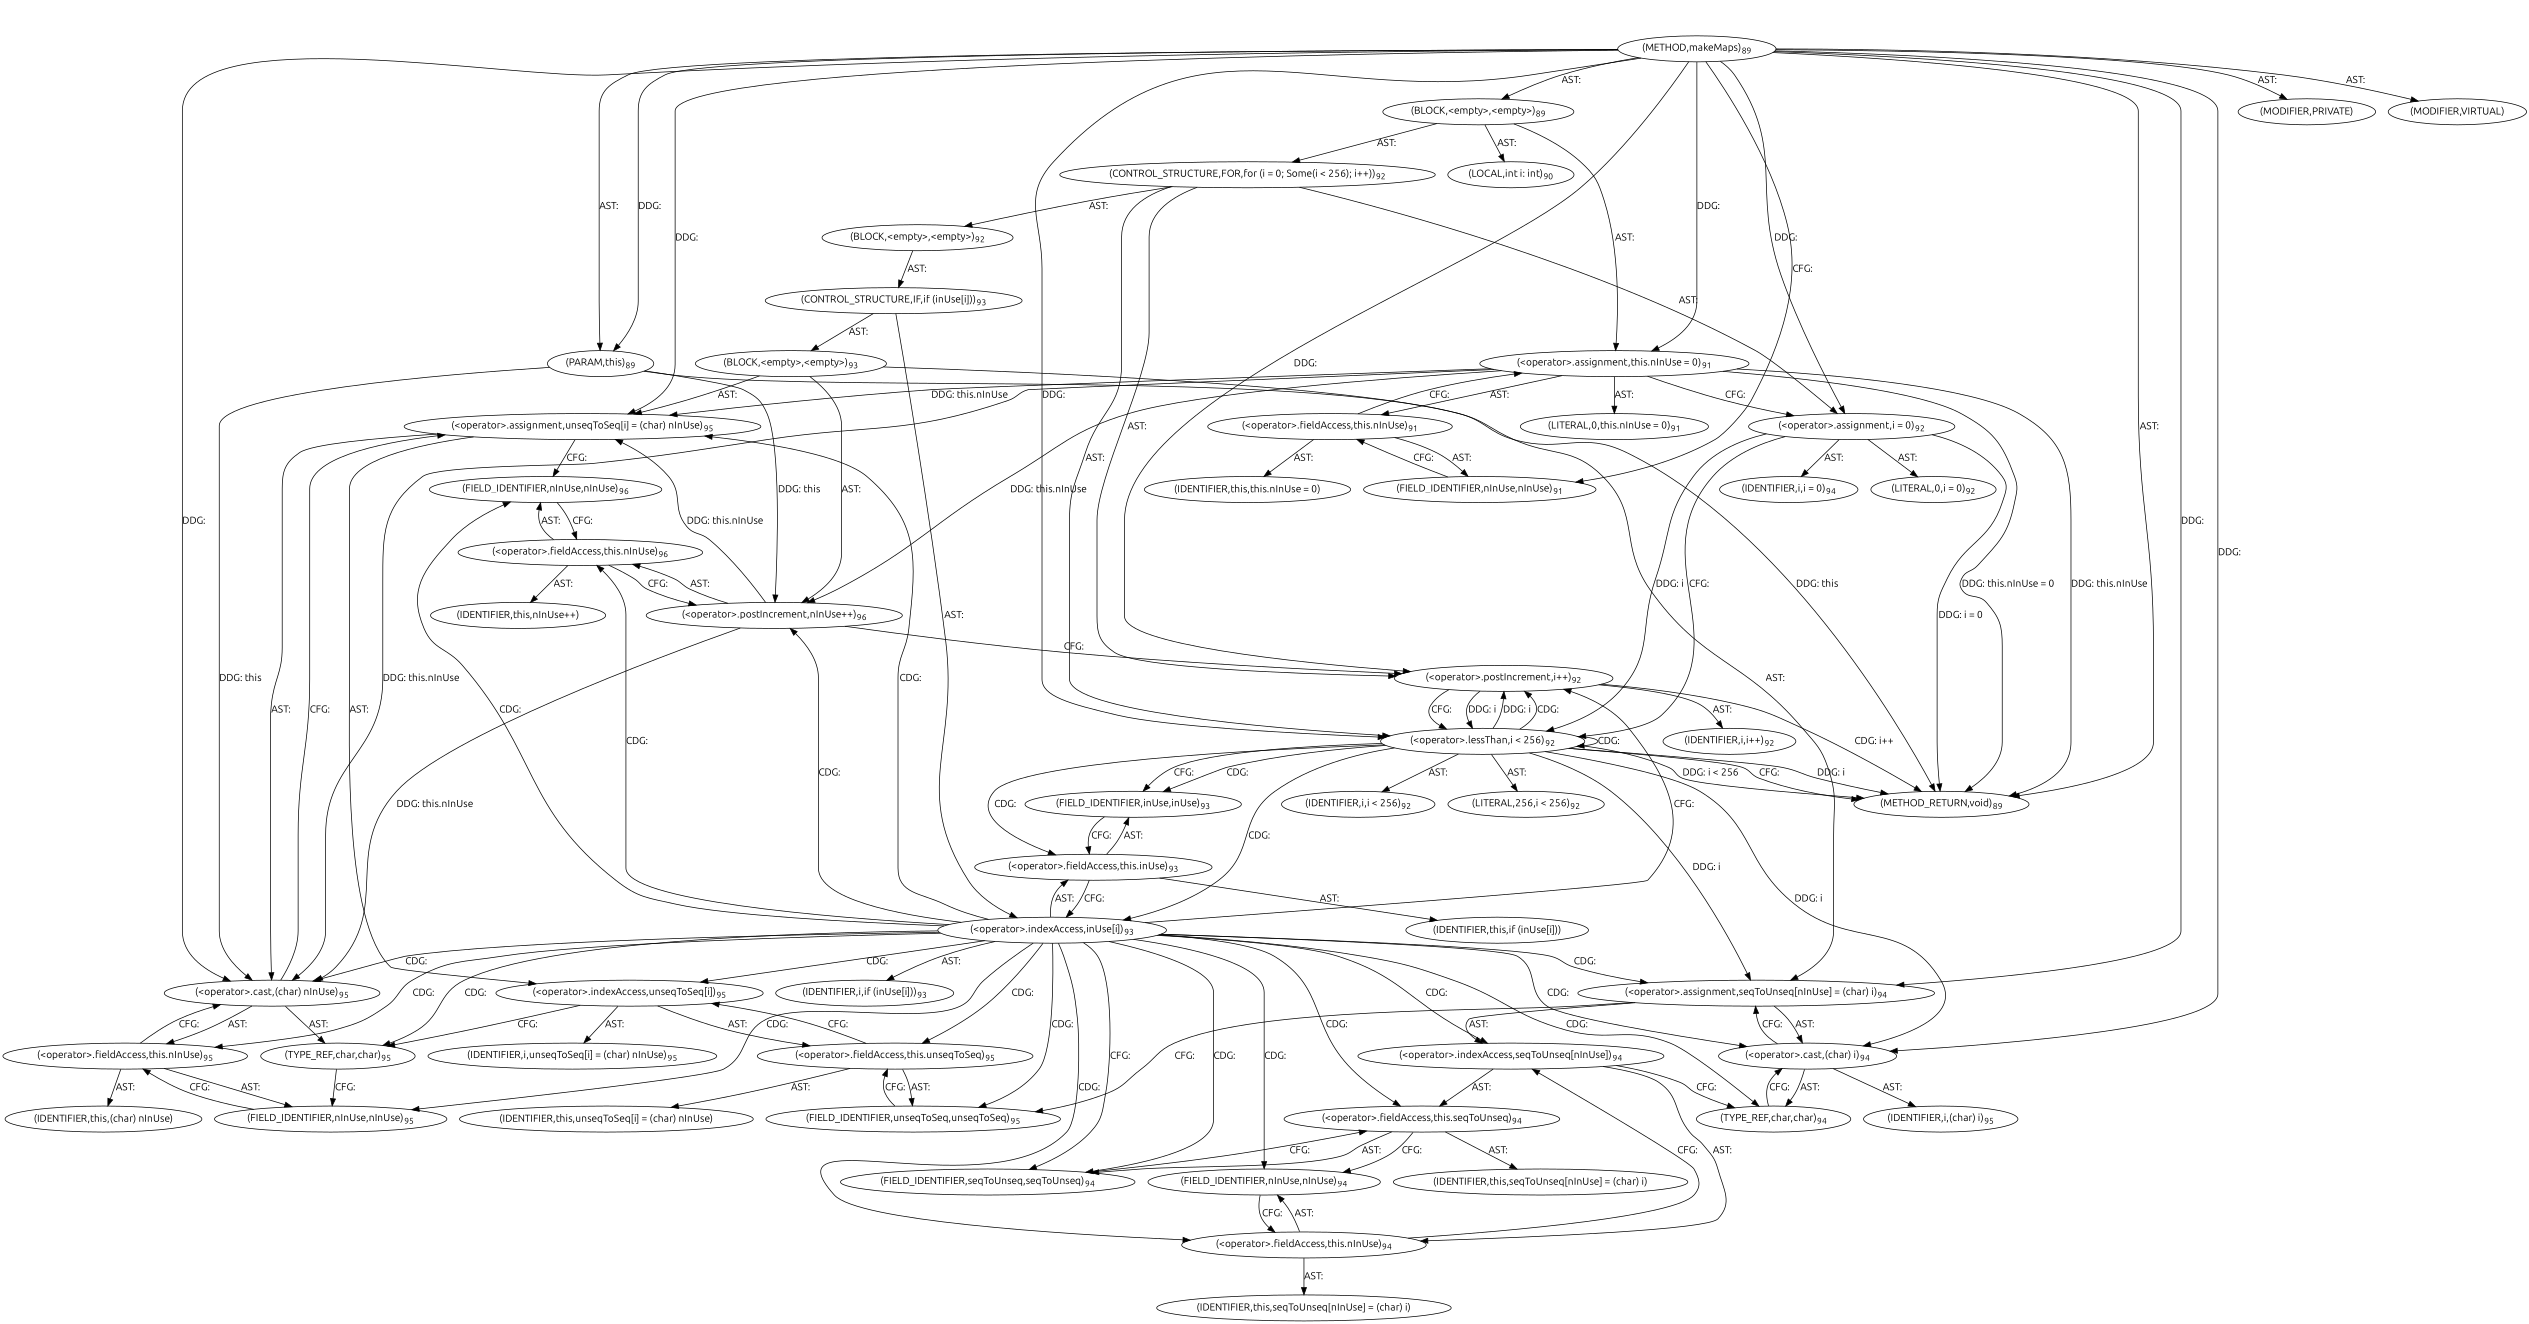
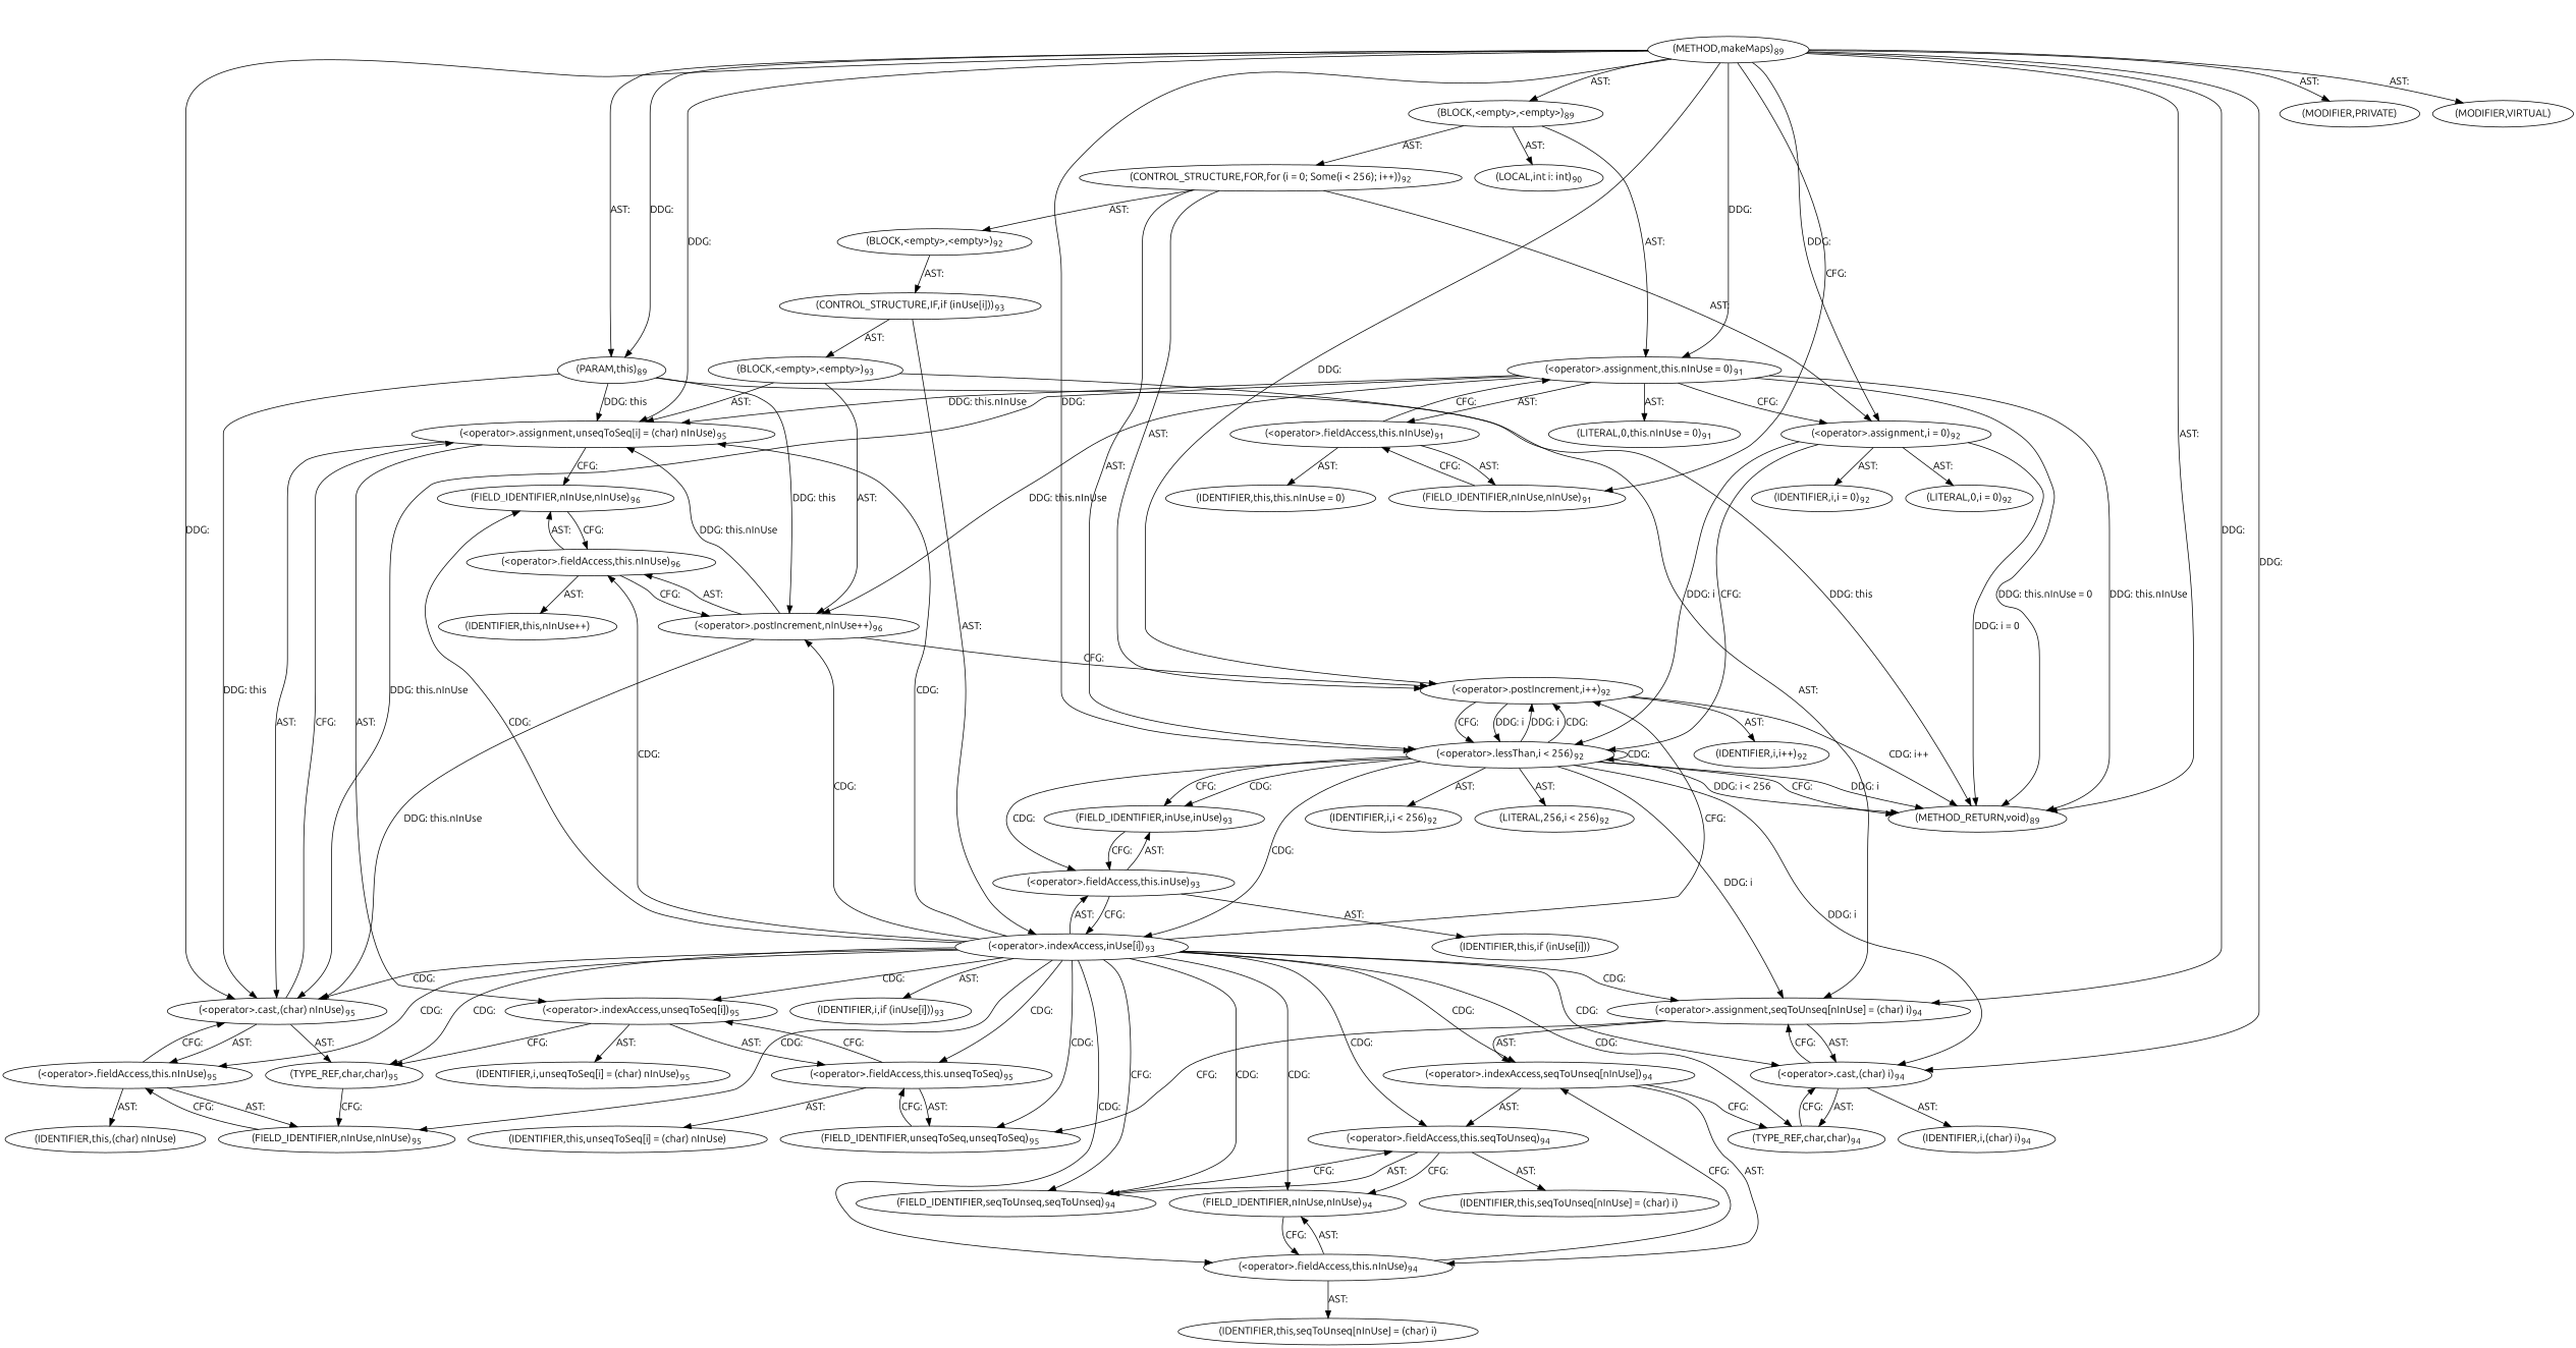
  digraph {
    fontname=Ubuntu
    node [fontname=Ubuntu]
    edge [fontname=Ubuntu]
    n1 [label=<(METHOD,makeMaps)<SUB>89</SUB>>]
    n2 [label=<(PARAM,this)<SUB>89</SUB>>]
    n3 [label=<(BLOCK,&lt;empty&gt;,&lt;empty&gt;)<SUB>89</SUB>>]
    n4 [label=<(&lt;operator&gt;.assignment,this.nInUse = 0)<SUB>91</SUB>>]
    n5 [label=<(FIELD_IDENTIFIER,nInUse,nInUse)<SUB>91</SUB>>]
    n6 [label=<(&lt;operator&gt;.assignment,i = 0)<SUB>92</SUB>>]
    n7 [label=<(&lt;operator&gt;.lessThan,i &lt; 256)<SUB>92</SUB>>]
    n8 [label=<(&lt;operator&gt;.postIncrement,i++)<SUB>92</SUB>>]
    n9 [label=<(&lt;operator&gt;.assignment,seqToUnseq[nInUse] = (char) i)<SUB>94</SUB>>]
    n10 [label=<(&lt;operator&gt;.cast,(char) i)<SUB>94</SUB>>]
    n11 [label=<(&lt;operator&gt;.assignment,unseqToSeq[i] = (char) nInUse)<SUB>95</SUB>>]
    n12 [label=<(&lt;operator&gt;.cast,(char) nInUse)<SUB>95</SUB>>]
    n13 [label=<(MODIFIER,PRIVATE)>]
    n14 [label=<(MODIFIER,VIRTUAL)>]
    n15 [label=<(METHOD_RETURN,void)<SUB>89</SUB>>]
    n16 [label=<(&lt;operator&gt;.postIncrement,nInUse++)<SUB>96</SUB>>]
    n17 [label=<(LOCAL,int i: int)<SUB>90</SUB>>]
    n18 [label=<(CONTROL_STRUCTURE,FOR,for (i = 0; Some(i &lt; 256); i++))<SUB>92</SUB>>]
    n19 [label=<(&lt;operator&gt;.fieldAccess,this.nInUse)<SUB>91</SUB>>]
    n20 [label=<(LITERAL,0,this.nInUse = 0)<SUB>91</SUB>>]
-   n21 [label=<(IDENTIFIER,i,i = 0)<SUB>94</SUB>>]
+   n21 [label=<(IDENTIFIER,i,i = 0)<SUB>92</SUB>>]
    n22 [label=<(LITERAL,0,i = 0)<SUB>92</SUB>>]
    n23 [label=<(IDENTIFIER,i,i &lt; 256)<SUB>92</SUB>>]
    n24 [label=<(LITERAL,256,i &lt; 256)<SUB>92</SUB>>]
    n25 [label=<(&lt;operator&gt;.indexAccess,inUse[i])<SUB>93</SUB>>]
    n26 [label=<(&lt;operator&gt;.fieldAccess,this.inUse)<SUB>93</SUB>>]
    n27 [label=<(FIELD_IDENTIFIER,inUse,inUse)<SUB>93</SUB>>]
    n28 [label=<(IDENTIFIER,i,i++)<SUB>92</SUB>>]
    n29 [label=<(&lt;operator&gt;.indexAccess,seqToUnseq[nInUse])<SUB>94</SUB>>]
    n30 [label=<(FIELD_IDENTIFIER,unseqToSeq,unseqToSeq)<SUB>95</SUB>>]
    n31 [label=<(TYPE_REF,char,char)<SUB>94</SUB>>]
-   n32 [label=<(IDENTIFIER,i,(char) i)<SUB>95</SUB>>]
+   n32 [label=<(IDENTIFIER,i,(char) i)<SUB>94</SUB>>]
    n33 [label=<(&lt;operator&gt;.indexAccess,unseqToSeq[i])<SUB>95</SUB>>]
    n34 [label=<(FIELD_IDENTIFIER,nInUse,nInUse)<SUB>96</SUB>>]
    n35 [label=<(TYPE_REF,char,char)<SUB>95</SUB>>]
    n36 [label=<(&lt;operator&gt;.fieldAccess,this.nInUse)<SUB>95</SUB>>]
    n37 [label=<(&lt;operator&gt;.fieldAccess,this.nInUse)<SUB>96</SUB>>]
    n38 [label=<(BLOCK,&lt;empty&gt;,&lt;empty&gt;)<SUB>92</SUB>>]
    n39 [label=<(IDENTIFIER,this,this.nInUse = 0)>]
    n40 [label=<(CONTROL_STRUCTURE,IF,if (inUse[i]))<SUB>93</SUB>>]
    n41 [label=<(IDENTIFIER,i,if (inUse[i]))<SUB>93</SUB>>]
    n42 [label=<(&lt;operator&gt;.fieldAccess,this.seqToUnseq)<SUB>94</SUB>>]
    n43 [label=<(FIELD_IDENTIFIER,seqToUnseq,seqToUnseq)<SUB>94</SUB>>]
    n44 [label=<(&lt;operator&gt;.fieldAccess,this.nInUse)<SUB>94</SUB>>]
    n45 [label=<(FIELD_IDENTIFIER,nInUse,nInUse)<SUB>94</SUB>>]
    n46 [label=<(&lt;operator&gt;.fieldAccess,this.unseqToSeq)<SUB>95</SUB>>]
    n47 [label=<(FIELD_IDENTIFIER,nInUse,nInUse)<SUB>95</SUB>>]
    n48 [label=<(IDENTIFIER,this,if (inUse[i]))>]
    n49 [label=<(BLOCK,&lt;empty&gt;,&lt;empty&gt;)<SUB>93</SUB>>]
    n50 [label=<(IDENTIFIER,this,seqToUnseq[nInUse] = (char) i)>]
    n51 [label=<(IDENTIFIER,this,seqToUnseq[nInUse] = (char) i)>]
    n52 [label=<(IDENTIFIER,i,unseqToSeq[i] = (char) nInUse)<SUB>95</SUB>>]
    n53 [label=<(IDENTIFIER,this,unseqToSeq[i] = (char) nInUse)>]
    n54 [label=<(IDENTIFIER,this,(char) nInUse)>]
    n55 [label=<(IDENTIFIER,this,nInUse++)>]
    n1 -> n2 [label="AST: "]
    n1 -> n2 [label="DDG: "]
    n1 -> n3 [label="AST: "]
    n1 -> n4 [label="DDG: "]
    n1 -> n5 [label="CFG: "]
    n1 -> n6 [label="DDG: "]
    n1 -> n7 [label="DDG: "]
    n1 -> n8 [label="DDG: "]
    n1 -> n9 [label="DDG: "]
    n1 -> n10 [label="DDG: "]
    n1 -> n11 [label="DDG: "]
    n1 -> n12 [label="DDG: "]
    n1 -> n13 [label="AST: "]
    n1 -> n14 [label="AST: "]
    n1 -> n15 [label="AST: "]
+   n2 -> n11 [label="DDG: this"]
    n2 -> n12 [label="DDG: this"]
    n2 -> n15 [label="DDG: this"]
    n2 -> n16 [label="DDG: this"]
    n3 -> n4 [label="AST: "]
    n3 -> n17 [label="AST: "]
    n3 -> n18 [label="AST: "]
    n4 -> n6 [label="CFG: "]
    n4 -> n11 [label="DDG: this.nInUse"]
    n4 -> n12 [label="DDG: this.nInUse"]
    n4 -> n15 [label="DDG: this.nInUse"]
    n4 -> n15 [label="DDG: this.nInUse = 0"]
    n4 -> n16 [label="DDG: this.nInUse"]
    n4 -> n19 [label="AST: "]
    n4 -> n20 [label="AST: "]
    n5 -> n19 [label="CFG: "]
    n6 -> n7 [label="CFG: "]
    n6 -> n7 [label="DDG: i"]
    n6 -> n15 [label="DDG: i = 0"]
    n6 -> n21 [label="AST: "]
    n6 -> n22 [label="AST: "]
    n7 -> n7 [label="CDG: "]
    n7 -> n8 [label="DDG: i"]
    n7 -> n8 [label="CDG: "]
    n7 -> n9 [label="DDG: i"]
    n7 -> n10 [label="DDG: i"]
    n7 -> n15 [label="CFG: "]
    n7 -> n15 [label="DDG: i"]
    n7 -> n15 [label="DDG: i &lt; 256"]
    n7 -> n23 [label="AST: "]
    n7 -> n24 [label="AST: "]
    n7 -> n25 [label="CDG: "]
    n7 -> n26 [label="CDG: "]
    n7 -> n27 [label="CFG: "]
    n7 -> n27 [label="CDG: "]
    n8 -> n7 [label="CFG: "]
    n8 -> n7 [label="DDG: i"]
    n8 -> n15 [label="CDG: i++"]
    n8 -> n28 [label="AST: "]
    n9 -> n10 [label="AST: "]
    n9 -> n29 [label="AST: "]
    n9 -> n30 [label="CFG: "]
    n10 -> n9 [label="CFG: "]
    n10 -> n31 [label="AST: "]
    n10 -> n32 [label="AST: "]
    n11 -> n12 [label="AST: "]
    n11 -> n33 [label="AST: "]
    n11 -> n34 [label="CFG: "]
    n12 -> n11 [label="CFG: "]
    n12 -> n35 [label="AST: "]
    n12 -> n36 [label="AST: "]
    n16 -> n8 [label="CFG: "]
    n16 -> n11 [label="DDG: this.nInUse"]
    n16 -> n12 [label="DDG: this.nInUse"]
    n16 -> n37 [label="AST: "]
    n18 -> n6 [label="AST: "]
    n18 -> n7 [label="AST: "]
    n18 -> n8 [label="AST: "]
    n18 -> n38 [label="AST: "]
    n19 -> n4 [label="CFG: "]
    n19 -> n5 [label="AST: "]
    n19 -> n39 [label="AST: "]
    n25 -> n8 [label="CFG: "]
    n25 -> n9 [label="CDG: "]
    n25 -> n10 [label="CDG: "]
    n25 -> n11 [label="CDG: "]
    n25 -> n12 [label="CDG: "]
    n25 -> n16 [label="CDG: "]
    n25 -> n26 [label="AST: "]
    n25 -> n29 [label="CDG: "]
    n25 -> n30 [label="CDG: "]
    n25 -> n31 [label="CDG: "]
    n25 -> n33 [label="CDG: "]
    n25 -> n34 [label="CDG: "]
    n25 -> n35 [label="CDG: "]
    n25 -> n36 [label="CDG: "]
    n25 -> n37 [label="CDG: "]
    n25 -> n41 [label="AST: "]
    n25 -> n42 [label="CDG: "]
    n25 -> n43 [label="CFG: "]
    n25 -> n43 [label="CDG: "]
    n25 -> n44 [label="CDG: "]
    n25 -> n45 [label="CDG: "]
    n25 -> n46 [label="CDG: "]
    n25 -> n47 [label="CDG: "]
    n26 -> n25 [label="CFG: "]
    n26 -> n27 [label="AST: "]
    n26 -> n48 [label="AST: "]
    n27 -> n26 [label="CFG: "]
    n29 -> n31 [label="CFG: "]
    n29 -> n42 [label="AST: "]
    n29 -> n44 [label="AST: "]
    n30 -> n46 [label="CFG: "]
    n31 -> n10 [label="CFG: "]
    n33 -> n35 [label="CFG: "]
    n33 -> n46 [label="AST: "]
    n33 -> n52 [label="AST: "]
    n34 -> n37 [label="CFG: "]
    n35 -> n47 [label="CFG: "]
    n36 -> n12 [label="CFG: "]
    n36 -> n47 [label="AST: "]
    n36 -> n54 [label="AST: "]
    n37 -> n16 [label="CFG: "]
    n37 -> n34 [label="AST: "]
    n37 -> n55 [label="AST: "]
    n38 -> n40 [label="AST: "]
    n40 -> n25 [label="AST: "]
    n40 -> n49 [label="AST: "]
    n42 -> n43 [label="AST: "]
    n42 -> n45 [label="CFG: "]
    n42 -> n50 [label="AST: "]
    n43 -> n42 [label="CFG: "]
    n44 -> n29 [label="CFG: "]
    n44 -> n45 [label="AST: "]
    n44 -> n51 [label="AST: "]
    n45 -> n44 [label="CFG: "]
    n46 -> n30 [label="AST: "]
    n46 -> n33 [label="CFG: "]
    n46 -> n53 [label="AST: "]
    n47 -> n36 [label="CFG: "]
    n49 -> n9 [label="AST: "]
    n49 -> n11 [label="AST: "]
    n49 -> n16 [label="AST: "]
  }
